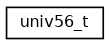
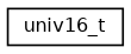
  digraph {
    rankdir=LR
-   n1 [color=black fillcolor=white fontname=Helvetica fontsize=10 height=0.2 label=univ56_t shape=record style=filled width=0.4]
+   n1 [color=black fillcolor=white fontname=Helvetica fontsize=10 height=0.2 label=univ16_t shape=record style=filled width=0.4]
  }
